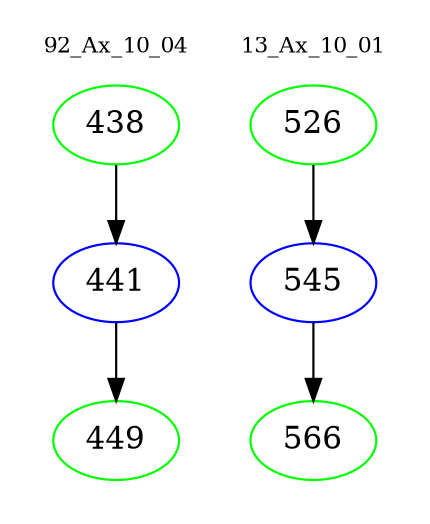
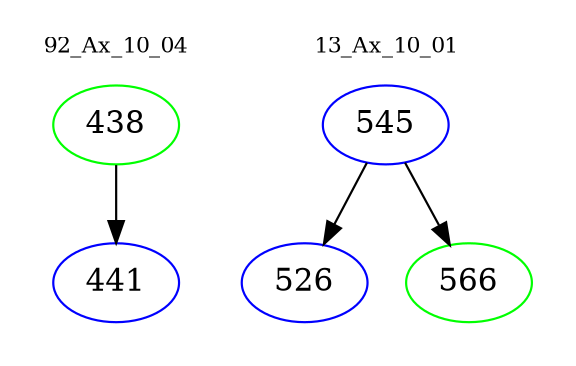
  digraph {
    node [color=green]
    edge [color=black]
    n1 [color=blue label=441]
    n2 [label=438]
-   n3 [label=449]
    n4 [color=blue label=545]
-   n5 [label=526]
+   n5 [color=blue label=526]
    n6 [label=566]
    subgraph cluster_1 {
      color=white
      fontsize=10
      label="92_Ax_10_04"
      n1
      n2
-     n3
    }
    subgraph cluster_2 {
      color=white
      fontsize=10
      label="13_Ax_10_01"
      n4
      n5
      n6
    }
-   n1 -> n3
    n2 -> n1
-   n5 -> n4
+   n4 -> n5
    n4 -> n6
  }
